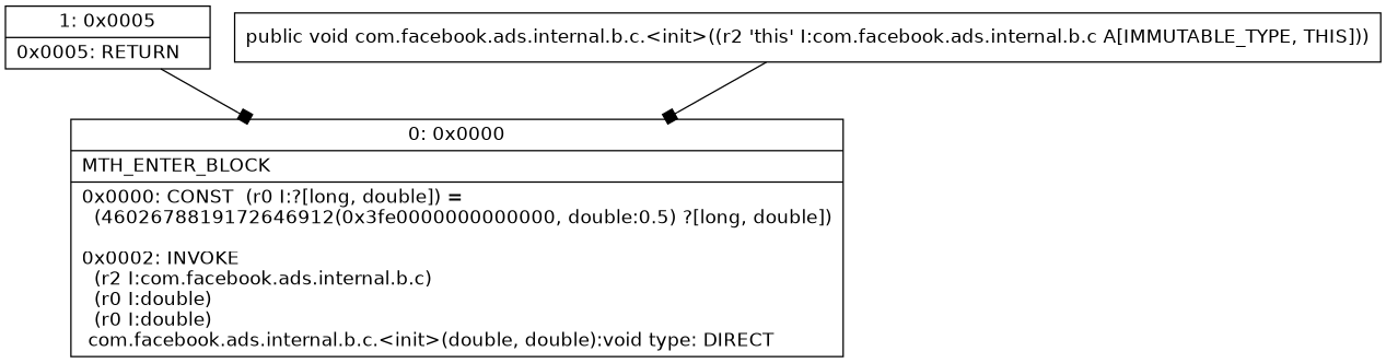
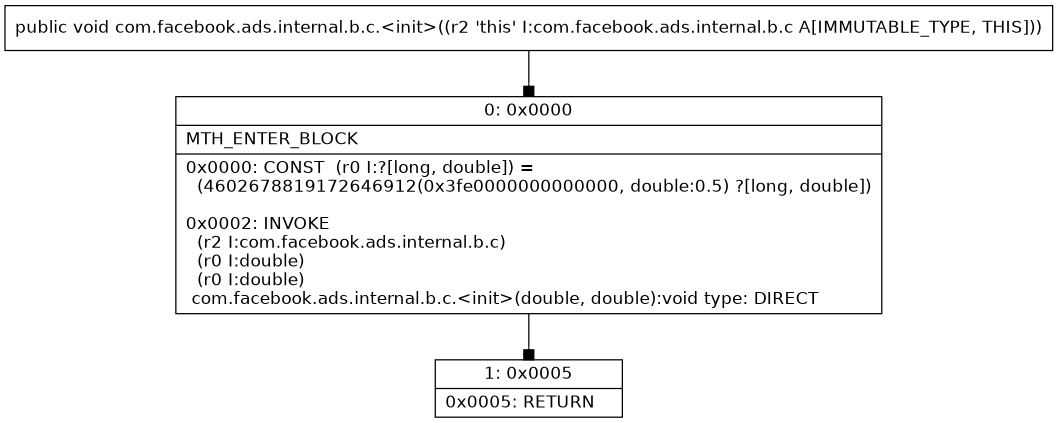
  digraph {
    fontname="DejaVu Sans"
    node [shape=record fontname="DejaVu Sans"]
    edge [arrowhead=box fontname="DejaVu Sans"]
    n1 [label="{0\:\ 0x0000|MTH_ENTER_BLOCK\l|0x0000: CONST  (r0 I:?[long, double]) = \l  (4602678819172646912(0x3fe0000000000000, double:0.5) ?[long, double])\l \l0x0002: INVOKE  \l  (r2 I:com.facebook.ads.internal.b.c)\l  (r0 I:double)\l  (r0 I:double)\l com.facebook.ads.internal.b.c.\<init\>(double, double):void type: DIRECT \l}"]
    n2 [label="{1\:\ 0x0005|0x0005: RETURN   \l}"]
    n3 [label="{public void com.facebook.ads.internal.b.c.\<init\>((r2 'this' I:com.facebook.ads.internal.b.c A[IMMUTABLE_TYPE, THIS])) }"]
-   n2 -> n1
+   n1 -> n2
    n3 -> n1
  }
